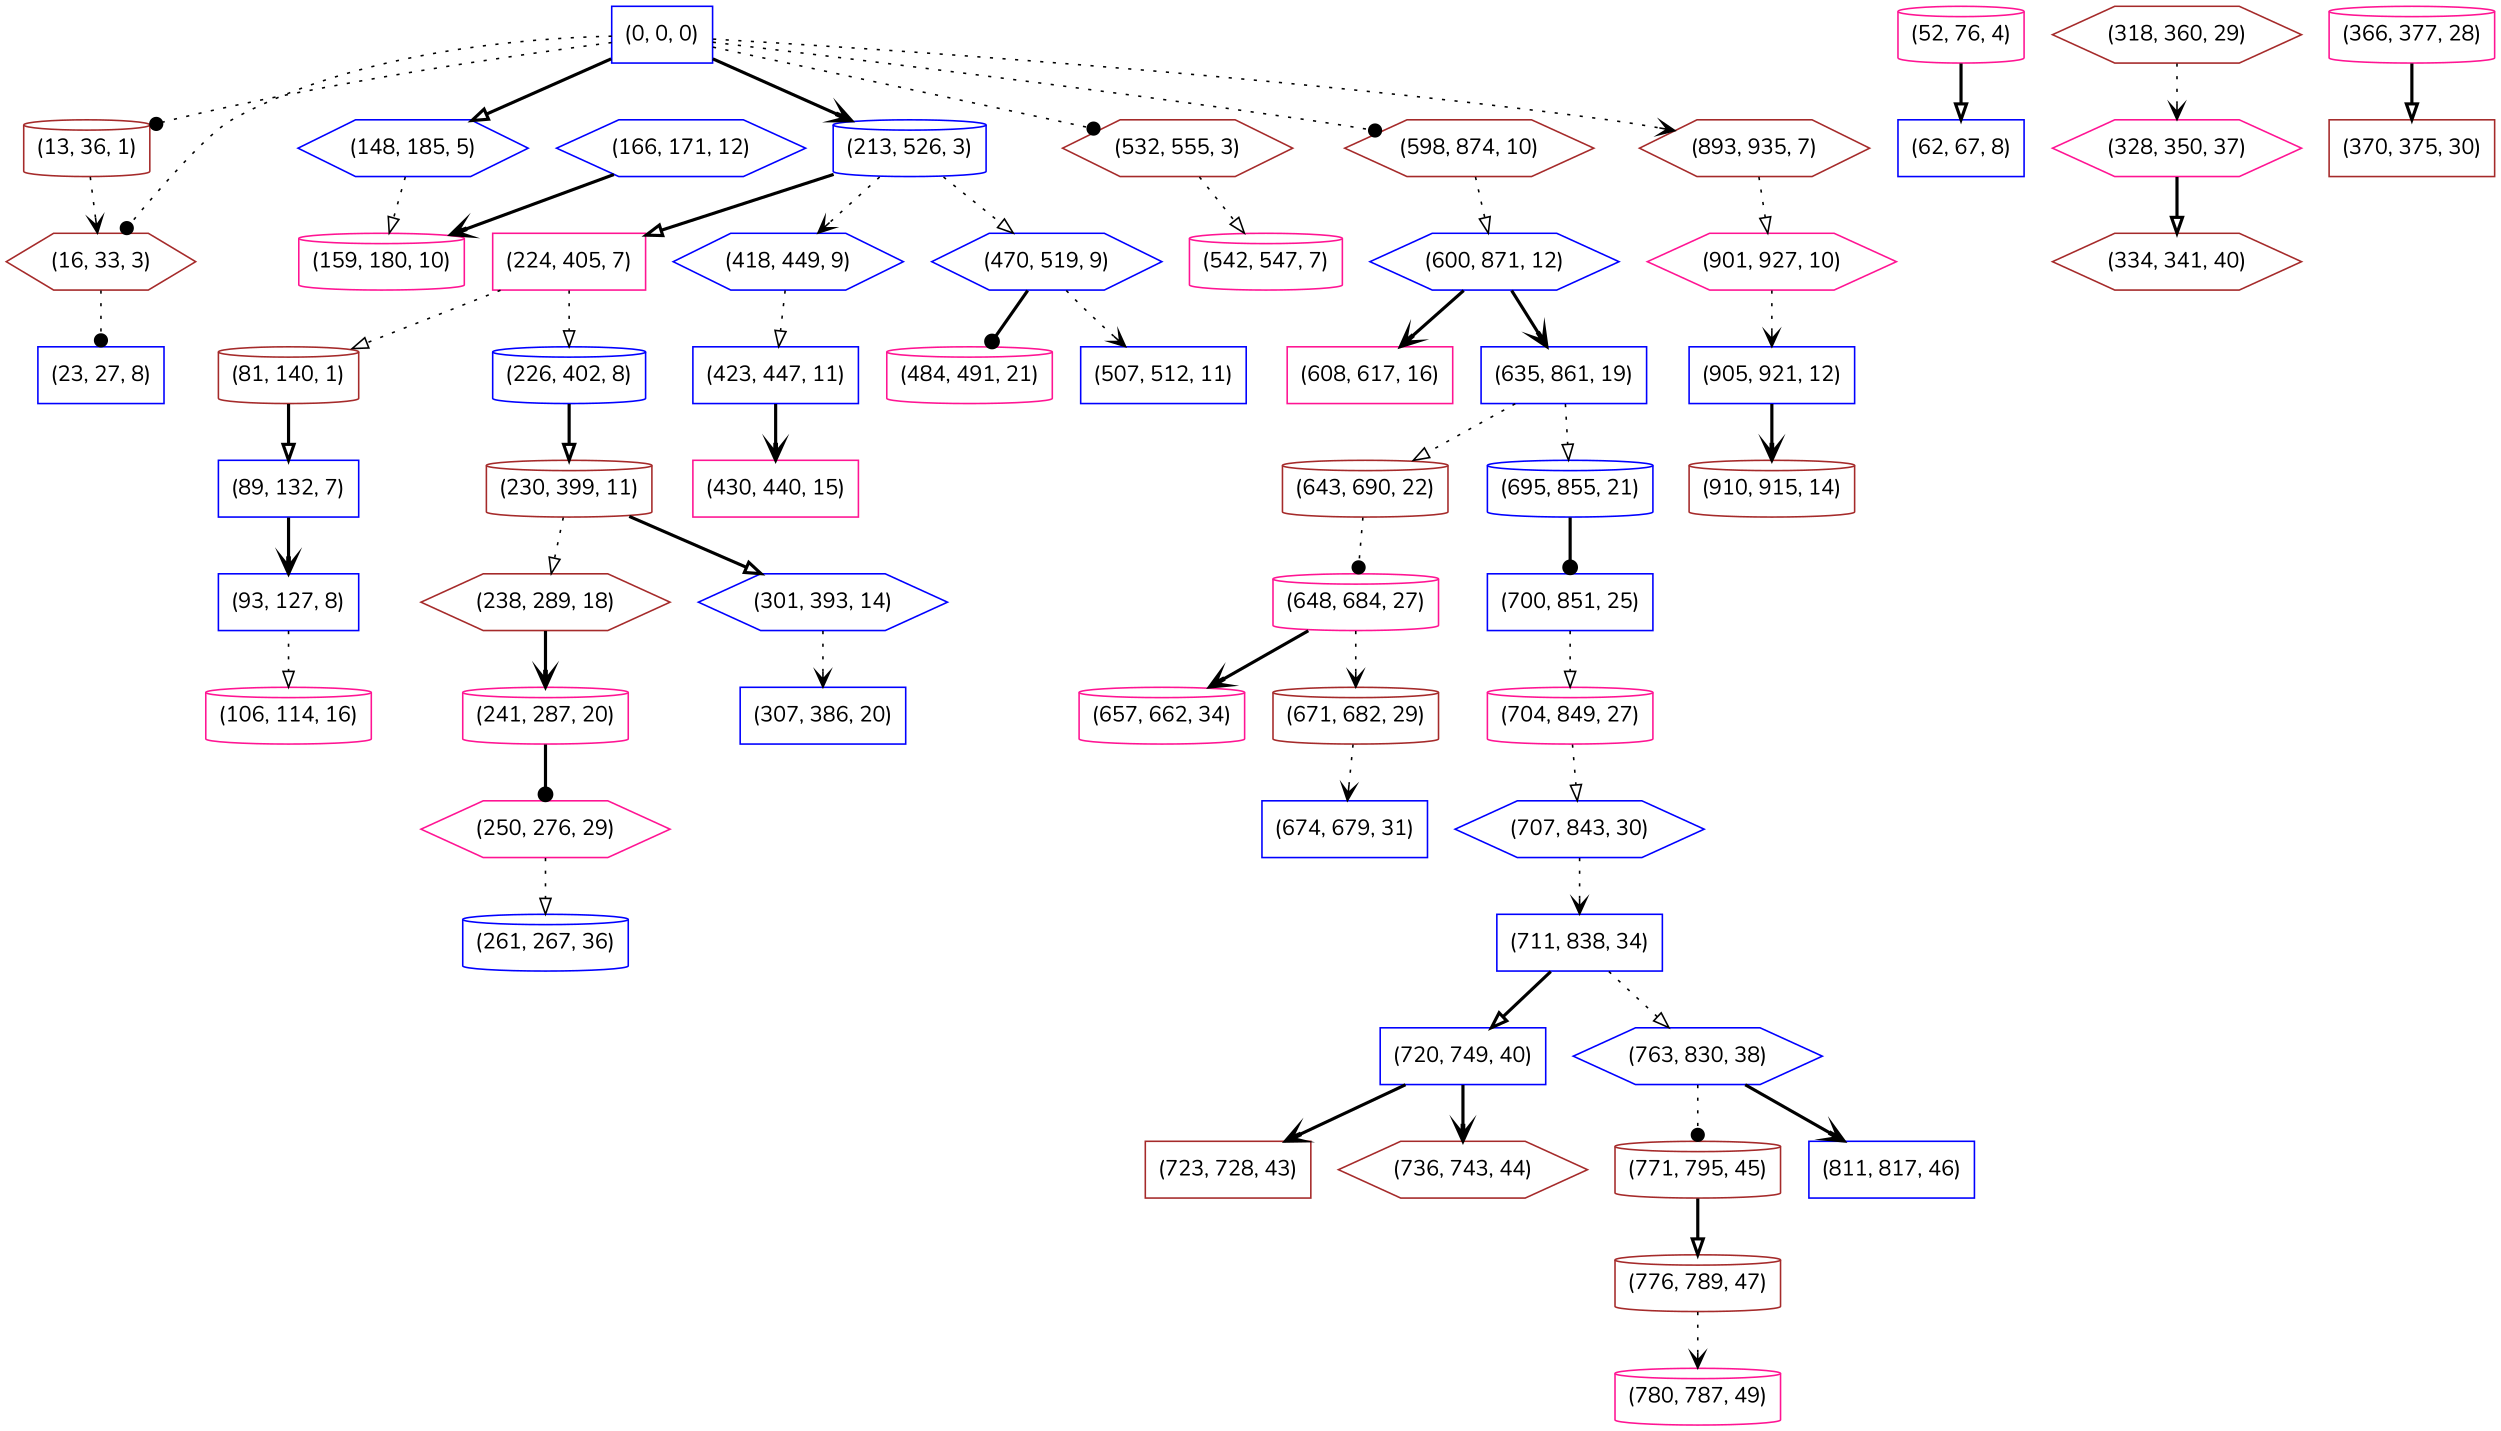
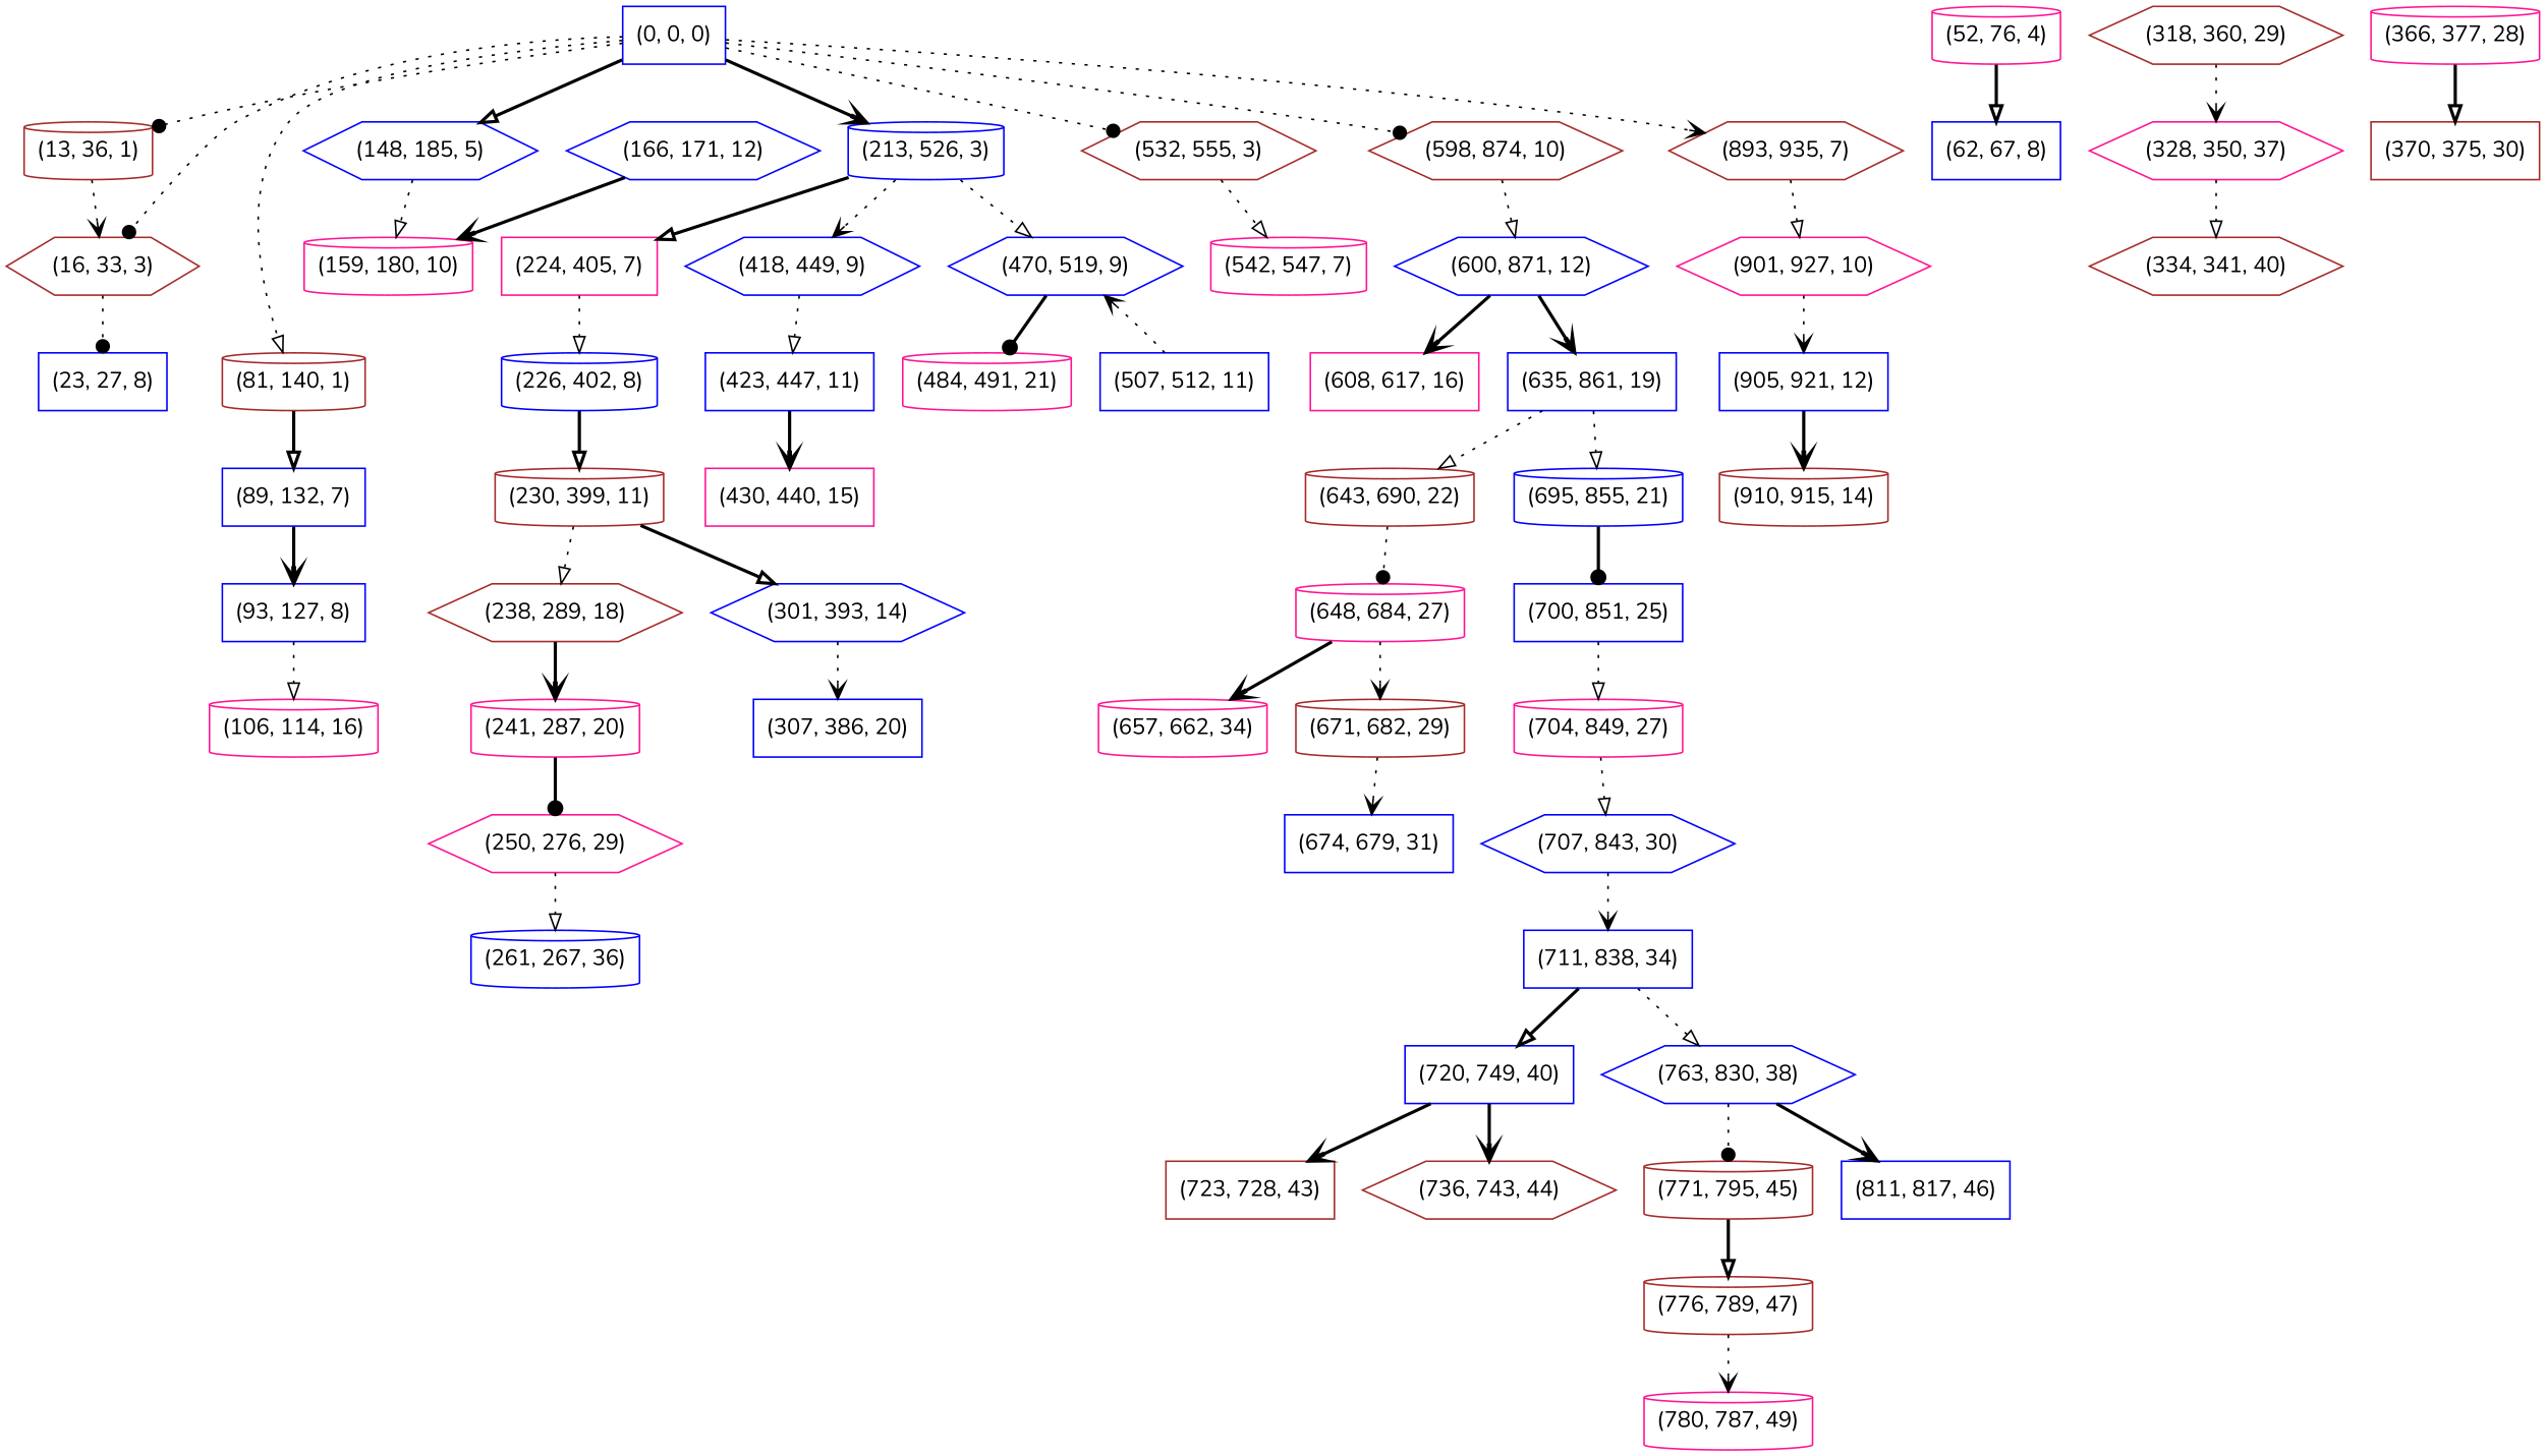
  digraph {
    fontname=Nunito
    node [color=blue fontname=Nunito shape=cylinder]
    edge [arrowhead=onormal fontname=Nunito style=dotted]
    "(0, 0, 0)" [shape=box]
    "(13, 36, 1)" [color=brown]
    "(81, 140, 1)" [color=brown]
    "(148, 185, 5)" [shape=hexagon]
    "(213, 526, 3)"
    "(532, 555, 3)" [color=brown shape=hexagon]
    "(598, 874, 10)" [color=brown shape=hexagon]
    "(893, 935, 7)" [color=brown shape=hexagon]
    "(16, 33, 3)" [color=brown shape=hexagon]
    "(52, 76, 4)" [color=deeppink]
    "(62, 67, 8)" [shape=box]
    "(89, 132, 7)" [shape=box]
    "(159, 180, 10)" [color=deeppink]
    "(224, 405, 7)" [color=deeppink shape=box]
    "(418, 449, 9)" [shape=hexagon]
    "(470, 519, 9)" [shape=hexagon]
    "(542, 547, 7)" [color=deeppink]
    "(600, 871, 12)" [shape=hexagon]
    "(901, 927, 10)" [color=deeppink shape=hexagon]
    "(23, 27, 8)" [shape=box]
    "(93, 127, 8)" [shape=box]
    "(106, 114, 16)" [color=deeppink]
    "(166, 171, 12)" [shape=hexagon]
    "(226, 402, 8)"
    "(423, 447, 11)" [shape=box]
    "(484, 491, 21)" [color=deeppink]
    "(507, 512, 11)" [shape=box]
    "(230, 399, 11)" [color=brown]
    "(238, 289, 18)" [color=brown shape=hexagon]
    "(301, 393, 14)" [shape=hexagon]
    "(241, 287, 20)" [color=deeppink]
    "(307, 386, 20)" [shape=box]
    "(250, 276, 29)" [color=deeppink shape=hexagon]
    "(261, 267, 36)"
    "(318, 360, 29)" [color=brown shape=hexagon]
    "(328, 350, 37)" [color=deeppink shape=hexagon]
    "(366, 377, 28)" [color=deeppink]
    "(370, 375, 30)" [color=brown shape=box]
    "(334, 341, 40)" [color=brown shape=hexagon]
    "(430, 440, 15)" [color=deeppink shape=box]
    "(608, 617, 16)" [color=deeppink shape=box]
    "(635, 861, 19)" [shape=box]
    "(643, 690, 22)" [color=brown]
    "(695, 855, 21)"
    "(648, 684, 27)" [color=deeppink]
    "(700, 851, 25)" [shape=box]
    "(657, 662, 34)" [color=deeppink]
    "(671, 682, 29)" [color=brown]
    "(674, 679, 31)" [shape=box]
    "(704, 849, 27)" [color=deeppink]
    "(707, 843, 30)" [shape=hexagon]
    "(711, 838, 34)" [shape=box]
    "(720, 749, 40)" [shape=box]
    "(763, 830, 38)" [shape=hexagon]
    "(723, 728, 43)" [color=brown shape=box]
    "(736, 743, 44)" [color=brown shape=hexagon]
    "(771, 795, 45)" [color=brown]
    "(811, 817, 46)" [shape=box]
    "(776, 789, 47)" [color=brown]
    "(780, 787, 49)" [color=deeppink]
    "(905, 921, 12)" [shape=box]
    "(910, 915, 14)" [color=brown]
    "(0, 0, 0)" -> "(13, 36, 1)" [arrowhead=dot]
-   "(224, 405, 7)" -> "(81, 140, 1)"
+   "(0, 0, 0)" -> "(81, 140, 1)"
    "(0, 0, 0)" -> "(148, 185, 5)" [style=bold]
    "(0, 0, 0)" -> "(213, 526, 3)" [arrowhead=vee style=bold]
    "(0, 0, 0)" -> "(532, 555, 3)" [arrowhead=dot]
    "(0, 0, 0)" -> "(598, 874, 10)" [arrowhead=dot]
    "(0, 0, 0)" -> "(893, 935, 7)" [arrowhead=vee]
    "(0, 0, 0)" -> "(16, 33, 3)" [arrowhead=dot]
    "(13, 36, 1)" -> "(16, 33, 3)" [arrowhead=vee]
    "(81, 140, 1)" -> "(89, 132, 7)" [style=bold]
    "(148, 185, 5)" -> "(159, 180, 10)"
    "(213, 526, 3)" -> "(224, 405, 7)" [style=bold]
    "(213, 526, 3)" -> "(418, 449, 9)" [arrowhead=vee]
    "(213, 526, 3)" -> "(470, 519, 9)"
    "(532, 555, 3)" -> "(542, 547, 7)"
    "(598, 874, 10)" -> "(600, 871, 12)"
    "(893, 935, 7)" -> "(901, 927, 10)"
    "(16, 33, 3)" -> "(23, 27, 8)" [arrowhead=dot]
    "(52, 76, 4)" -> "(62, 67, 8)" [style=bold]
    "(89, 132, 7)" -> "(93, 127, 8)" [arrowhead=vee style=bold]
    "(224, 405, 7)" -> "(226, 402, 8)"
    "(418, 449, 9)" -> "(423, 447, 11)"
    "(470, 519, 9)" -> "(484, 491, 21)" [arrowhead=dot style=bold]
-   "(470, 519, 9)" -> "(507, 512, 11)" [arrowhead=vee]
+   "(507, 512, 11)" -> "(470, 519, 9)" [arrowhead=vee]
    "(600, 871, 12)" -> "(608, 617, 16)" [arrowhead=vee style=bold]
    "(600, 871, 12)" -> "(635, 861, 19)" [arrowhead=vee style=bold]
    "(901, 927, 10)" -> "(905, 921, 12)" [arrowhead=vee]
    "(93, 127, 8)" -> "(106, 114, 16)"
    "(166, 171, 12)" -> "(159, 180, 10)" [arrowhead=vee style=bold]
    "(226, 402, 8)" -> "(230, 399, 11)" [style=bold]
    "(423, 447, 11)" -> "(430, 440, 15)" [arrowhead=vee style=bold]
    "(230, 399, 11)" -> "(238, 289, 18)"
    "(230, 399, 11)" -> "(301, 393, 14)" [style=bold]
    "(238, 289, 18)" -> "(241, 287, 20)" [arrowhead=vee style=bold]
    "(301, 393, 14)" -> "(307, 386, 20)" [arrowhead=vee]
    "(241, 287, 20)" -> "(250, 276, 29)" [arrowhead=dot style=bold]
    "(250, 276, 29)" -> "(261, 267, 36)"
    "(318, 360, 29)" -> "(328, 350, 37)" [arrowhead=vee]
-   "(328, 350, 37)" -> "(334, 341, 40)" [style=bold]
+   "(328, 350, 37)" -> "(334, 341, 40)"
    "(366, 377, 28)" -> "(370, 375, 30)" [style=bold]
    "(635, 861, 19)" -> "(643, 690, 22)"
    "(635, 861, 19)" -> "(695, 855, 21)"
    "(643, 690, 22)" -> "(648, 684, 27)" [arrowhead=dot]
    "(695, 855, 21)" -> "(700, 851, 25)" [arrowhead=dot style=bold]
    "(648, 684, 27)" -> "(657, 662, 34)" [arrowhead=vee style=bold]
    "(648, 684, 27)" -> "(671, 682, 29)" [arrowhead=vee]
    "(700, 851, 25)" -> "(704, 849, 27)"
    "(671, 682, 29)" -> "(674, 679, 31)" [arrowhead=vee]
    "(704, 849, 27)" -> "(707, 843, 30)"
    "(707, 843, 30)" -> "(711, 838, 34)" [arrowhead=vee]
    "(711, 838, 34)" -> "(720, 749, 40)" [style=bold]
    "(711, 838, 34)" -> "(763, 830, 38)"
    "(720, 749, 40)" -> "(723, 728, 43)" [arrowhead=vee style=bold]
    "(720, 749, 40)" -> "(736, 743, 44)" [arrowhead=vee style=bold]
    "(763, 830, 38)" -> "(771, 795, 45)" [arrowhead=dot]
    "(763, 830, 38)" -> "(811, 817, 46)" [arrowhead=vee style=bold]
    "(771, 795, 45)" -> "(776, 789, 47)" [style=bold]
    "(776, 789, 47)" -> "(780, 787, 49)" [arrowhead=vee]
    "(905, 921, 12)" -> "(910, 915, 14)" [arrowhead=vee style=bold]
  }
